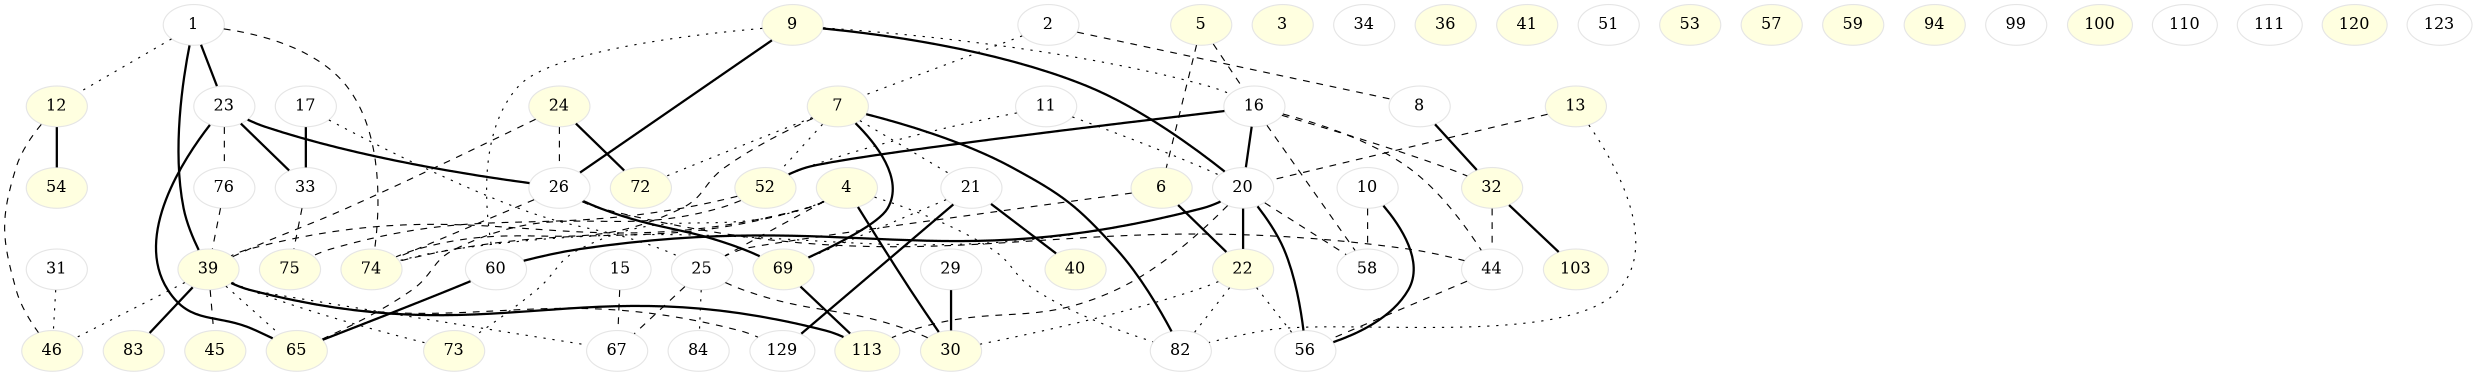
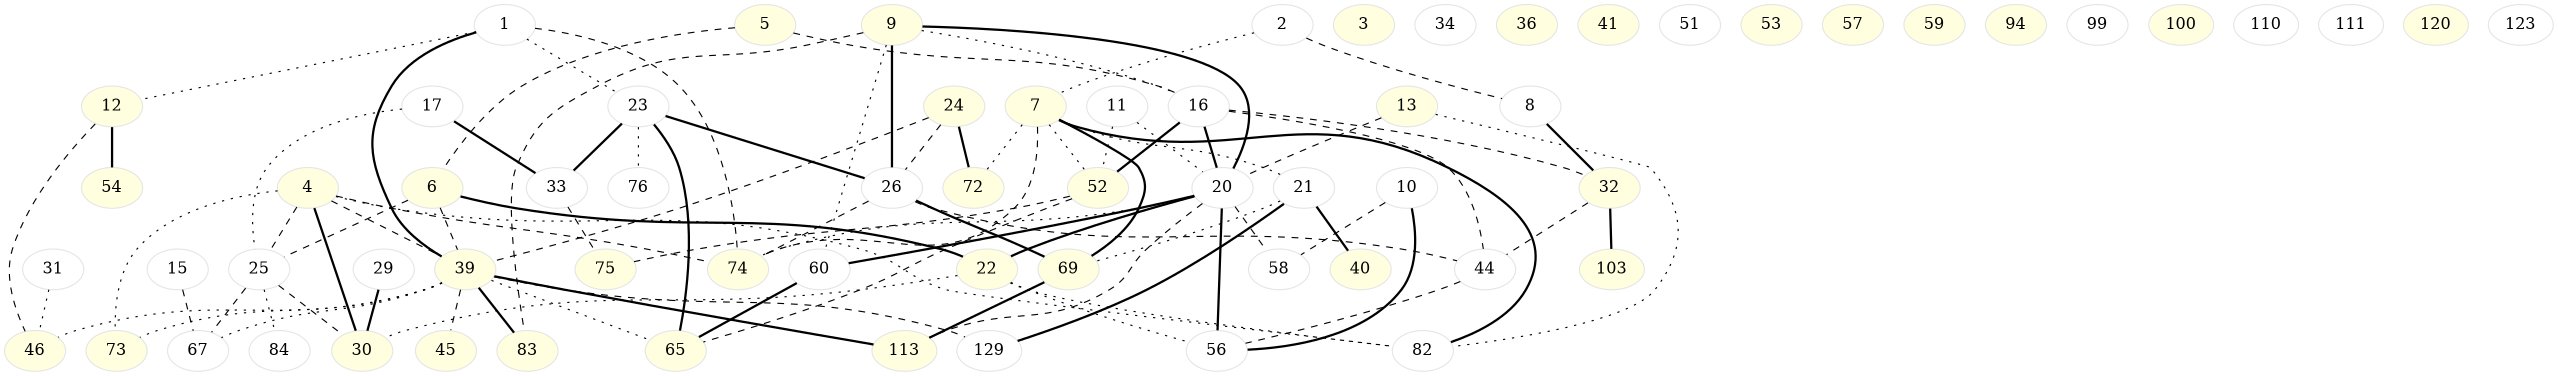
  graph {
    node [color=gray90 fillcolor=lightyellow style=filled]
    edge [style=dashed]
    1 [fillcolor=white super="+130+107"]
    12 [super="+18"]
    23 [fillcolor=white super="+50"]
    39 [super="+66+112+97"]
    74 [super="+92+102"]
    46
    54
    26 [fillcolor=white super="+118+78"]
    33 [fillcolor=white]
    65 [super="+81"]
    76 [fillcolor=white]
    73 [super="+88"]
    83
    67 [fillcolor=white super="+104"]
    113
    129 [fillcolor=white super="+132"]
    45 [super="+90"]
    7 [super="+69+91"]
    82 [fillcolor=white]
    21 [fillcolor=white super="+70"]
    n21 [label=69 super="+122+63"]
    52 [super="+77+95"]
    72 [super="+119"]
    2 [fillcolor=white]
    8 [fillcolor=white super="+68+47"]
    32 [super="+125"]
    3
    4 [super="+124+96"]
    25 [fillcolor=white super="+62+71"]
    30 [super="+80"]
    84 [fillcolor=white]
    5 [super="+27"]
    6 [super="+35"]
    16 [fillcolor=white super="+42+64"]
    22 [super="+48"]
    20 [fillcolor=white super="+109+87+37"]
    58 [fillcolor=white super="+86"]
    44 [fillcolor=white super="+55"]
    56 [fillcolor=white super="+79"]
    40 [super="+106"]
    75 [super="+117"]
    103
    9 [super="+126+14"]
    60 [fillcolor=white]
    10 [fillcolor=white]
    11 [fillcolor=white]
    13
    15 [fillcolor=white]
    17 [fillcolor=white]
    24 [super="+43"]
    29 [fillcolor=white]
    31 [fillcolor=white]
    34 [fillcolor=white]
    36
    41
    51 [fillcolor=white]
    53
    57
    59
    94
    99 [fillcolor=white]
    100 [super="+105"]
    110 [fillcolor=white]
    111 [fillcolor=white]
    120
    123 [fillcolor=white]
    1 -- 12 [style=dotted]
-   1 -- 23 [style=bold]
+   1 -- 23 [style=dotted]
    1 -- 39 [style=bold]
    1 -- 74
    12 -- 46
    12 -- 54 [style=bold]
    23 -- 26 [style=bold]
    23 -- 33 [style=bold]
    23 -- 65 [style=bold]
-   23 -- 76
+   23 -- 76 [style=dotted]
    39 -- 46 [style=dotted]
    39 -- 65 [style=dotted weight=2]
    39 -- 73 [style=dotted]
    39 -- 83 [style=bold]
    39 -- 67 [style=dotted]
    39 -- 113 [style=bold]
    39 -- 129 [weight=2]
    39 -- 45
    26 -- 74
    26 -- n21 [style=bold]
    26 -- 44
    33 -- 75
    7 -- 74 [weight=2]
    7 -- 82 [style=bold]
    7 -- 21 [style=dotted]
    7 -- n21 [style=bold]
    7 -- 52 [style=dotted]
    7 -- 72 [style=dotted]
    21 -- 129 [style=bold]
    21 -- n21 [style=dotted]
    21 -- 40 [style=bold]
    n21 -- 113 [style=bold]
    52 -- 65
    52 -- 75
    2 -- 7 [style=dotted]
    2 -- 8
    8 -- 32 [style=bold]
    32 -- 44
    32 -- 103 [style=bold]
    4 -- 39 [weight=2]
    4 -- 74
    4 -- 73 [style=dotted]
    4 -- 82 [style=dotted]
    4 -- 25
    4 -- 30 [style=bold]
    25 -- 67
    25 -- 30
    25 -- 84 [style=dotted weight=2]
    5 -- 6
    5 -- 16
-   76 -- 39 [weight=2]
+   6 -- 39 [weight=2]
    6 -- 25
    6 -- 22 [style=bold]
    16 -- 52 [style=bold]
    16 -- 32
    16 -- 20 [style=bold]
-   16 -- 58
    16 -- 44
    22 -- 82 [style=dotted]
    22 -- 30 [style=dotted]
    22 -- 56 [style=dotted weight=2]
    20 -- 74 [style=dotted]
    20 -- 113
    20 -- 22 [style=bold]
    20 -- 58
    20 -- 56 [style=bold]
    20 -- 60 [style=bold]
    44 -- 56
    9 -- 26 [style=bold weight=2]
+   9 -- 83
    9 -- 16 [style=dotted weight=2]
    9 -- 20 [style=bold]
    9 -- 60 [style=dotted]
    60 -- 65 [style=bold]
    10 -- 58
    10 -- 56 [style=bold]
    11 -- 52 [style=dotted]
    11 -- 20 [style=dotted]
    13 -- 82 [style=dotted]
    13 -- 20
    15 -- 67
    17 -- 33 [style=bold]
    17 -- 25 [style=dotted]
    24 -- 39
    24 -- 26
    24 -- 72 [style=bold]
    29 -- 30 [style=bold]
    31 -- 46 [style=dotted]
  }
